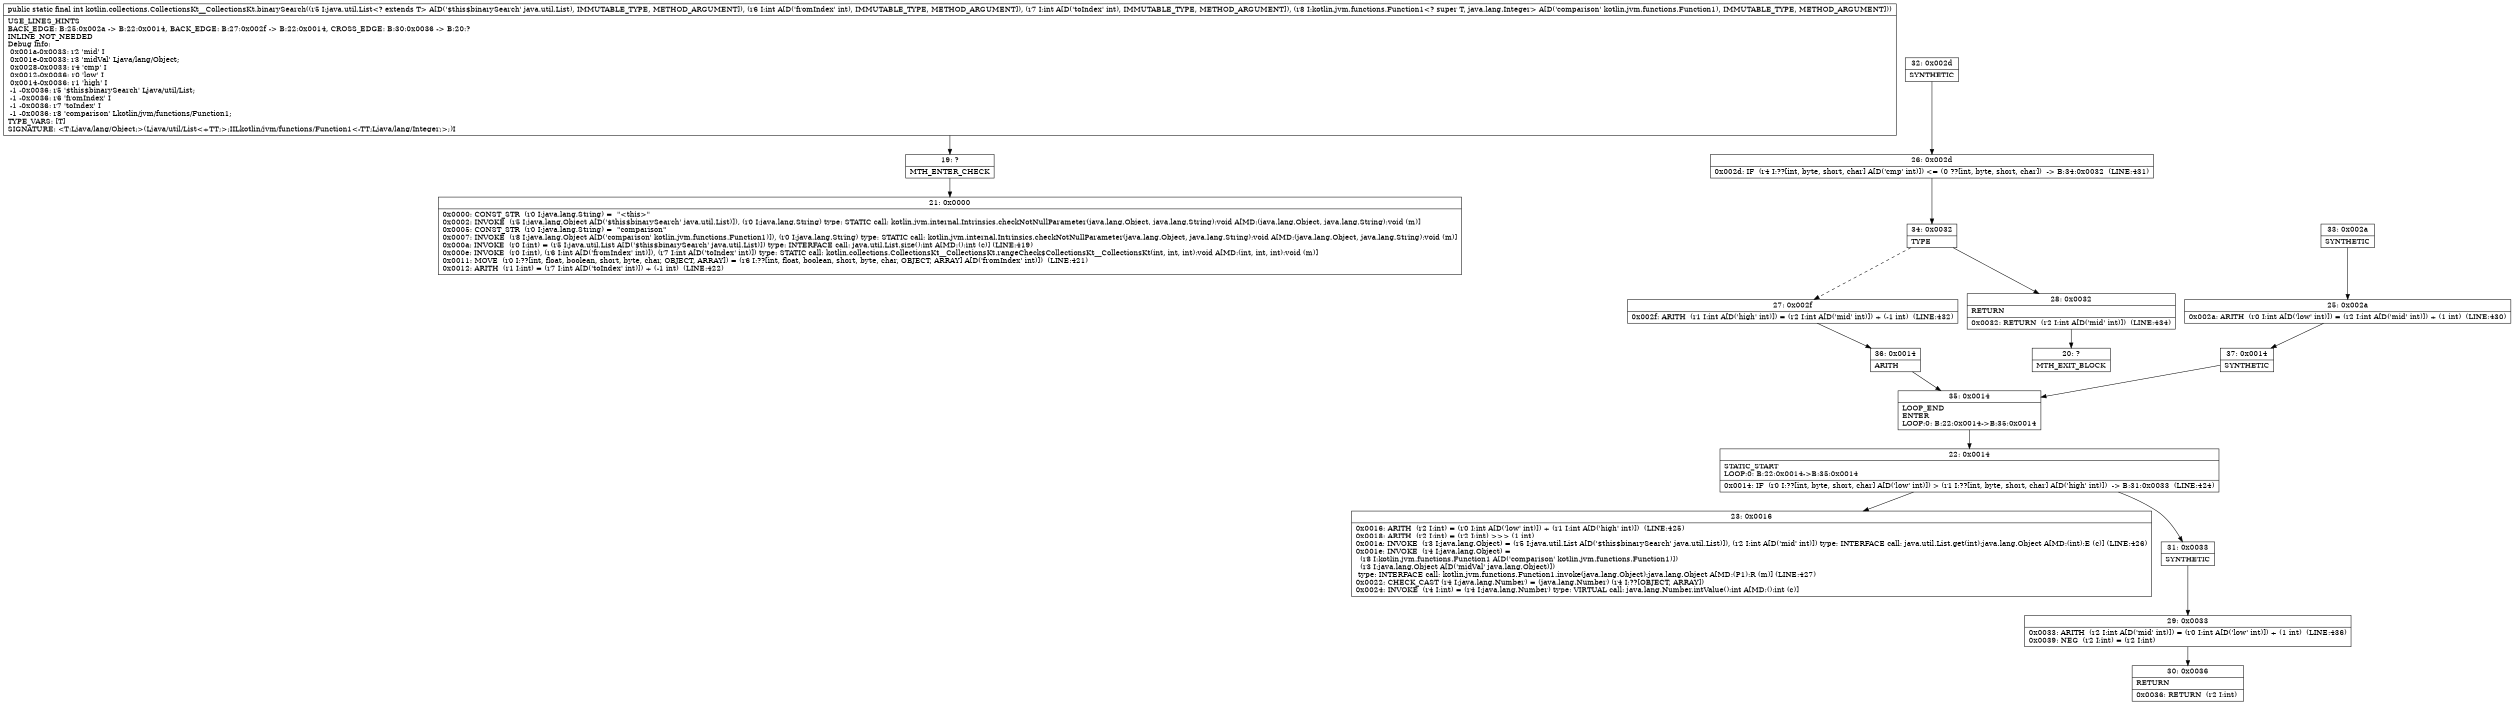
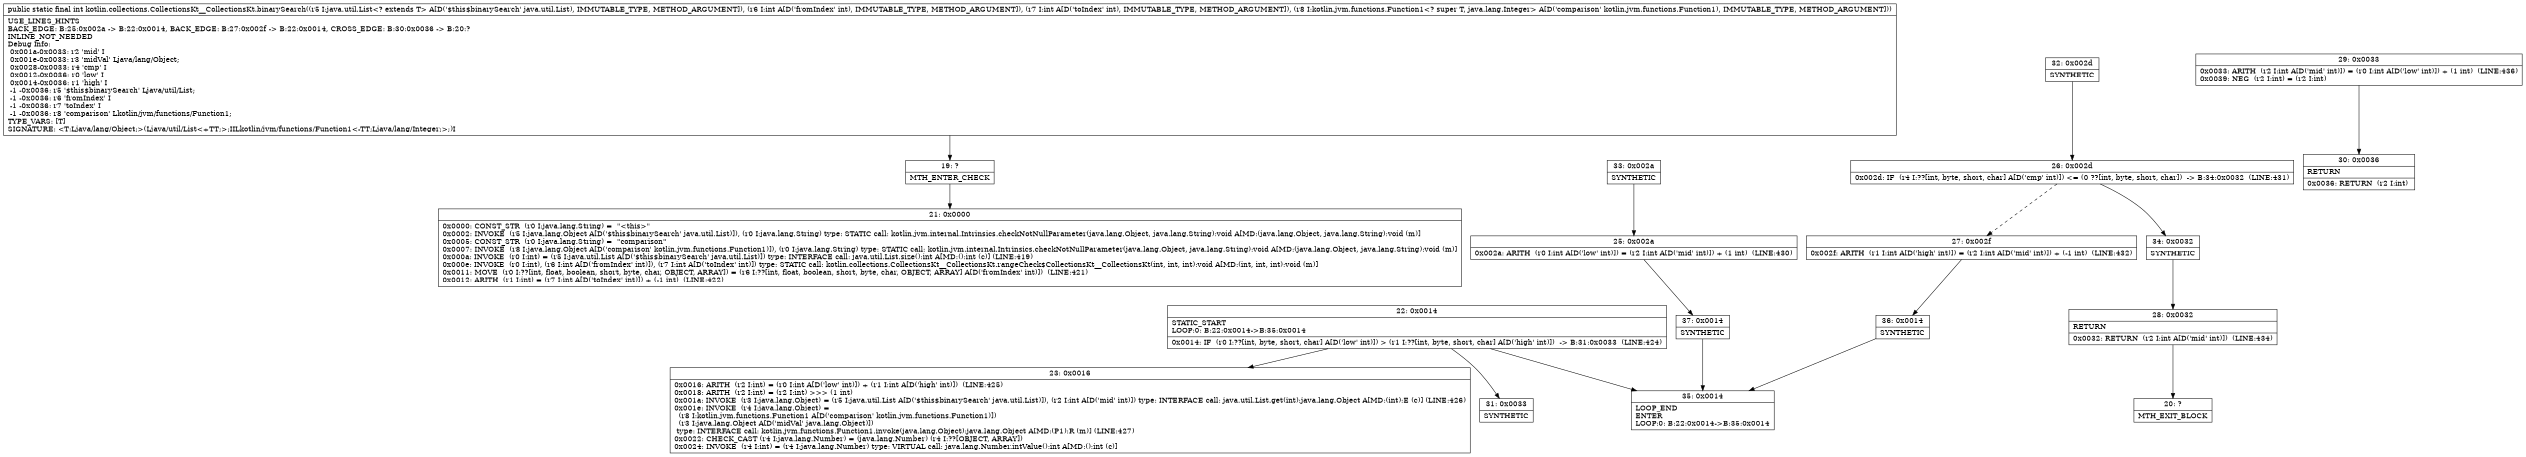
  digraph {
    node [shape=record]
    n1 [label="{19\:\ ?|MTH_ENTER_CHECK\l}"]
    n2 [label="{21\:\ 0x0000|0x0000: CONST_STR  (r0 I:java.lang.String) =  \"\<this\>\" \l0x0002: INVOKE  (r5 I:java.lang.Object A[D('$this$binarySearch' java.util.List)]), (r0 I:java.lang.String) type: STATIC call: kotlin.jvm.internal.Intrinsics.checkNotNullParameter(java.lang.Object, java.lang.String):void A[MD:(java.lang.Object, java.lang.String):void (m)]\l0x0005: CONST_STR  (r0 I:java.lang.String) =  \"comparison\" \l0x0007: INVOKE  (r8 I:java.lang.Object A[D('comparison' kotlin.jvm.functions.Function1)]), (r0 I:java.lang.String) type: STATIC call: kotlin.jvm.internal.Intrinsics.checkNotNullParameter(java.lang.Object, java.lang.String):void A[MD:(java.lang.Object, java.lang.String):void (m)]\l0x000a: INVOKE  (r0 I:int) = (r5 I:java.util.List A[D('$this$binarySearch' java.util.List)]) type: INTERFACE call: java.util.List.size():int A[MD:():int (c)] (LINE:419)\l0x000e: INVOKE  (r0 I:int), (r6 I:int A[D('fromIndex' int)]), (r7 I:int A[D('toIndex' int)]) type: STATIC call: kotlin.collections.CollectionsKt__CollectionsKt.rangeCheck$CollectionsKt__CollectionsKt(int, int, int):void A[MD:(int, int, int):void (m)]\l0x0011: MOVE  (r0 I:??[int, float, boolean, short, byte, char, OBJECT, ARRAY]) = (r6 I:??[int, float, boolean, short, byte, char, OBJECT, ARRAY] A[D('fromIndex' int)])  (LINE:421)\l0x0012: ARITH  (r1 I:int) = (r7 I:int A[D('toIndex' int)]) + (\-1 int)  (LINE:422)\l}"]
    n3 [label="{22\:\ 0x0014|STATIC_START\lLOOP:0: B:22:0x0014\-\>B:35:0x0014\l|0x0014: IF  (r0 I:??[int, byte, short, char] A[D('low' int)]) \> (r1 I:??[int, byte, short, char] A[D('high' int)])  \-\> B:31:0x0033  (LINE:424)\l}"]
    n4 [label="{23\:\ 0x0016|0x0016: ARITH  (r2 I:int) = (r0 I:int A[D('low' int)]) + (r1 I:int A[D('high' int)])  (LINE:425)\l0x0018: ARITH  (r2 I:int) = (r2 I:int) \>\>\> (1 int) \l0x001a: INVOKE  (r3 I:java.lang.Object) = (r5 I:java.util.List A[D('$this$binarySearch' java.util.List)]), (r2 I:int A[D('mid' int)]) type: INTERFACE call: java.util.List.get(int):java.lang.Object A[MD:(int):E (c)] (LINE:426)\l0x001e: INVOKE  (r4 I:java.lang.Object) = \l  (r8 I:kotlin.jvm.functions.Function1 A[D('comparison' kotlin.jvm.functions.Function1)])\l  (r3 I:java.lang.Object A[D('midVal' java.lang.Object)])\l type: INTERFACE call: kotlin.jvm.functions.Function1.invoke(java.lang.Object):java.lang.Object A[MD:(P1):R (m)] (LINE:427)\l0x0022: CHECK_CAST (r4 I:java.lang.Number) = (java.lang.Number) (r4 I:??[OBJECT, ARRAY]) \l0x0024: INVOKE  (r4 I:int) = (r4 I:java.lang.Number) type: VIRTUAL call: java.lang.Number.intValue():int A[MD:():int (c)]\l}"]
    n5 [label="{31\:\ 0x0033|SYNTHETIC\l}"]
    n6 [label="{29\:\ 0x0033|0x0033: ARITH  (r2 I:int A[D('mid' int)]) = (r0 I:int A[D('low' int)]) + (1 int)  (LINE:436)\l0x0039: NEG  (r2 I:int) = (r2 I:int) \l}"]
    n7 [label="{32\:\ 0x002d|SYNTHETIC\l}"]
    n8 [label="{26\:\ 0x002d|0x002d: IF  (r4 I:??[int, byte, short, char] A[D('cmp' int)]) \<= (0 ??[int, byte, short, char])  \-\> B:34:0x0032  (LINE:431)\l}"]
    n9 [label="{33\:\ 0x002a|SYNTHETIC\l}"]
    n10 [label="{25\:\ 0x002a|0x002a: ARITH  (r0 I:int A[D('low' int)]) = (r2 I:int A[D('mid' int)]) + (1 int)  (LINE:430)\l}"]
    n11 [label="{27\:\ 0x002f|0x002f: ARITH  (r1 I:int A[D('high' int)]) = (r2 I:int A[D('mid' int)]) + (\-1 int)  (LINE:432)\l}"]
-   n12 [label="{34\:\ 0x0032|TYPE\l}"]
-   n13 [label="{36\:\ 0x0014|ARITH\l}"]
+   n12 [label="{34\:\ 0x0032|SYNTHETIC\l}"]
+   n13 [label="{36\:\ 0x0014|SYNTHETIC\l}"]
    n14 [label="{28\:\ 0x0032|RETURN\l|0x0032: RETURN  (r2 I:int A[D('mid' int)])  (LINE:434)\l}"]
    n15 [label="{35\:\ 0x0014|LOOP_END\lENTER\lLOOP:0: B:22:0x0014\-\>B:35:0x0014\l}"]
    n16 [label="{20\:\ ?|MTH_EXIT_BLOCK\l}"]
    n17 [label="{37\:\ 0x0014|SYNTHETIC\l}"]
    n18 [label="{30\:\ 0x0036|RETURN\l|0x0036: RETURN  (r2 I:int) \l}"]
    n19 [label="{public static final int kotlin.collections.CollectionsKt__CollectionsKt.binarySearch((r5 I:java.util.List\<? extends T\> A[D('$this$binarySearch' java.util.List), IMMUTABLE_TYPE, METHOD_ARGUMENT]), (r6 I:int A[D('fromIndex' int), IMMUTABLE_TYPE, METHOD_ARGUMENT]), (r7 I:int A[D('toIndex' int), IMMUTABLE_TYPE, METHOD_ARGUMENT]), (r8 I:kotlin.jvm.functions.Function1\<? super T, java.lang.Integer\> A[D('comparison' kotlin.jvm.functions.Function1), IMMUTABLE_TYPE, METHOD_ARGUMENT]))  | USE_LINES_HINTS\lBACK_EDGE: B:25:0x002a \-\> B:22:0x0014, BACK_EDGE: B:27:0x002f \-\> B:22:0x0014, CROSS_EDGE: B:30:0x0036 \-\> B:20:?\lINLINE_NOT_NEEDED\lDebug Info:\l  0x001a\-0x0033: r2 'mid' I\l  0x001e\-0x0033: r3 'midVal' Ljava\/lang\/Object;\l  0x0028\-0x0033: r4 'cmp' I\l  0x0012\-0x0036: r0 'low' I\l  0x0014\-0x0036: r1 'high' I\l  \-1 \-0x0036: r5 '$this$binarySearch' Ljava\/util\/List;\l  \-1 \-0x0036: r6 'fromIndex' I\l  \-1 \-0x0036: r7 'toIndex' I\l  \-1 \-0x0036: r8 'comparison' Lkotlin\/jvm\/functions\/Function1;\lTYPE_VARS: [T]\lSIGNATURE: \<T:Ljava\/lang\/Object;\>(Ljava\/util\/List\<+TT;\>;IILkotlin\/jvm\/functions\/Function1\<\-TT;Ljava\/lang\/Integer;\>;)I\l}"]
    n1 -> n2
    n3 -> n4 [style=solid]
    n3 -> n5
-   n5 -> n6
    n6 -> n18
    n7 -> n8
-   n12 -> n11 [style=dashed]
+   n8 -> n11 [style=dashed]
    n8 -> n12
    n9 -> n10
    n10 -> n17
    n11 -> n13
    n12 -> n14
    n13 -> n15
    n14 -> n16
-   n15 -> n3
+   n3 -> n15
    n17 -> n15
    n19 -> n1
  }
